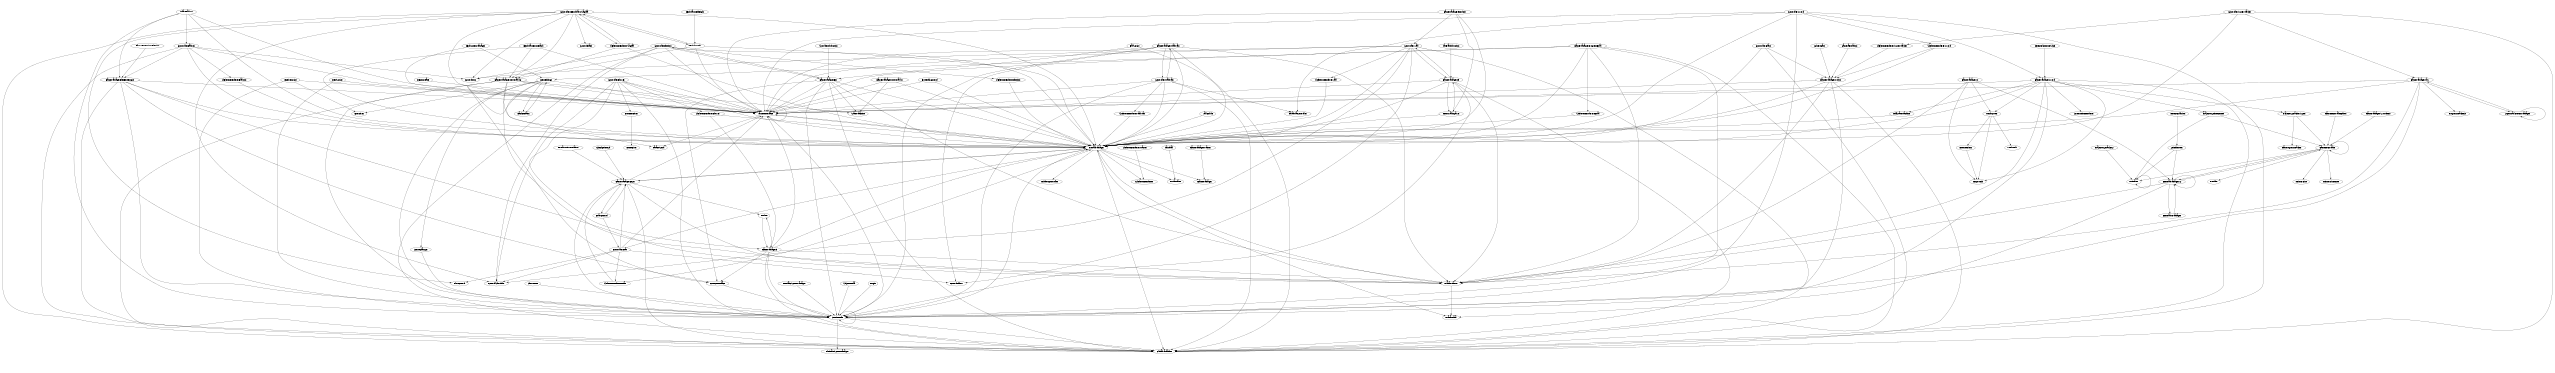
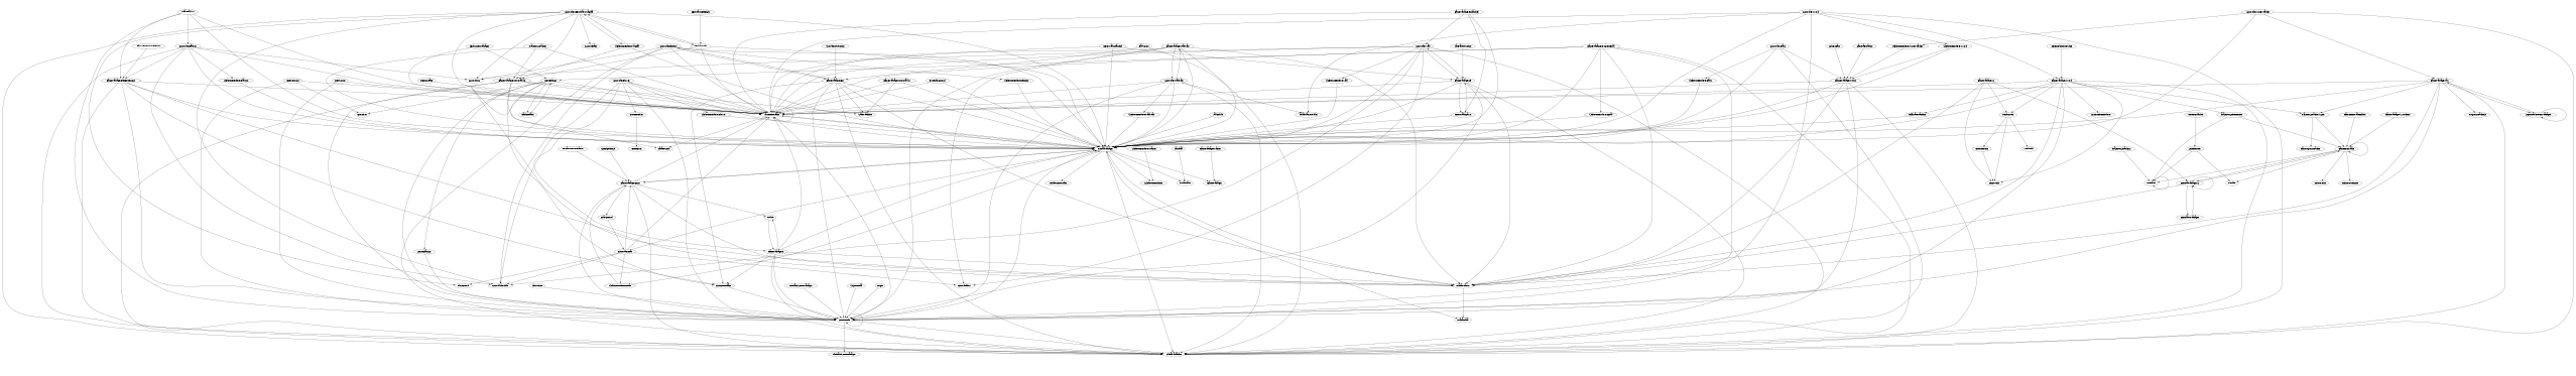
  digraph {
    nodesep=1.0
    ranksep=3.0
    BoneReceiver
    BoneGiver
    EndScreenManager
    SceneThings
    VarsToInterface
    Coms2Interface
    SessionInfo
    DataToSend
    BackToPlans
    Exercises
    SceneChanger
    OverallManager
    GlobalVariables
    UltimateSceneManager
    AvatarData
    ISkeletonRenderer
    GameManagerEx2_1
    Instantiate
    IOrbbecController
    IGameManager
    AvatarMaster
    LookAt
    BoatControl
    GeneralUIManager
    GeneralManagerv2
    GameRecnMake
    Animater
    Animercise
    AnimerciseAsset
    Bonifier
    Game_Manager_Tutorial4_1
    StateMachine
    ControllerBalloon
    ControllShoulder
    ControlArm
    GameManagerFlexExtensCot
    SkeletonRendererBalloon
    TrajectoryTrackerSuper
    BarProgressTracker
    PendularsLeftRight
    PendulumTilt
    Game_Manager_Tutorial4_2
    Controller_Pendulars_Sagital
    SkeletonRendererSagital
    BlurControl
    ControlBack
    GameManagerProgressEval
    SkeletonRendererPEval
    Intersections
    TempMesh
    SkeletonRendererSuperMarket
    Game_Manager_Vidro
    SkeletonRendererMaster
    ControllerSword
    ParabolaController
    SkeletonRendererSword
    GameManagerSword
    TrajectoryLineGenner
    MeshCutter
    ScreenLineRenderer
    DiffStateMachine
    MeshUtils
-   GameManager9Chambel [label=GameManager9LookAt]
+   GameManager9Chambel
    Next_wall_spawn
    ControllerWall
    GameManager_9
    ControlElbow
    SkeletonRendererWall
    DetectObjectsToSlice
    ShoulderAbduction
    GameManagerEx1
    ControllerFlexion
    SkeletonRendererFlexion
    Forearm_90_Rotation
    GameManager5
    ControllerBoat
    BallScript
    ControllerSuperMarket
    GameManagerSaw
    SupermarketItemManager
    ProgressTracker3
    ControllerMailMan
    GameManagerMailMan
    SkeletonRendererMailMan
    CameraRotation
    SkeletonRendererBoat
    paintball
    JoinTheDots
    ButterflyControl
    ShowNote
    InterfaceSceneManager
+   SkeletonRendererGlass
    GameManager10
    RepIncrease
    CheckpointCol
    LateralAbduction
    GameManagerMaster
    SphereCast
    receivescript
    ElbowExtension_Flexion
+   Next_wall_chambel
    ControllerFlower
    SkeletonRendererFlower
    RestScript
    WallColide
    InflateBalloon
    SkipTutorial
-   PendularsFrontBack
+   PendularsFrontBack [label=TrajectoryTracker]
    ControllerGlass
    Login
    TrajectoryTracker2
    DetectCollision
    GameManagerSwordTest
    GameRecnMakeEditor
    BoneReceiver -> BoneGiver
    EndScreenManager -> SceneThings
    EndScreenManager -> VarsToInterface
    SceneThings -> VarsToInterface
    SceneThings -> Coms2Interface
    SceneThings -> SessionInfo
    SceneThings -> DataToSend
    SceneThings -> BackToPlans
    SceneThings -> Exercises
    SceneThings -> SceneChanger
    VarsToInterface -> VarsToInterface
    VarsToInterface -> SessionInfo
    VarsToInterface -> DataToSend
    VarsToInterface -> OverallManager
    Coms2Interface -> SessionInfo
    SessionInfo -> SessionInfo
    SessionInfo -> GlobalVariables
    SessionInfo -> UltimateSceneManager
    BackToPlans -> SceneThings
    SceneChanger -> SessionInfo
    OverallManager -> VarsToInterface
    OverallManager -> SessionInfo
    OverallManager -> GlobalVariables
    OverallManager -> AvatarData
    OverallManager -> ISkeletonRenderer
    OverallManager -> GameManagerEx2_1
    OverallManager -> Instantiate
    OverallManager -> IOrbbecController
    OverallManager -> IGameManager
    GameManagerEx2_1 -> VarsToInterface
    GameManagerEx2_1 -> SessionInfo
    GameManagerEx2_1 -> OverallManager
    GameManagerEx2_1 -> GlobalVariables
    GameManagerEx2_1 -> AvatarMaster
    GameManagerEx2_1 -> LookAt
    GameManagerEx2_1 -> BoatControl
    AvatarMaster -> OverallManager
    AvatarMaster -> AvatarData
    LookAt -> GameManager5
-   BoatControl -> GameManagerEx2_1
    BoatControl -> ControllerBoat
    GeneralUIManager -> GeneralManagerv2
-   GeneralManagerv2 -> AvatarData
    GeneralManagerv2 -> AvatarMaster
    GeneralManagerv2 -> GeneralUIManager
    GeneralManagerv2 -> GeneralManagerv2
    GeneralManagerv2 -> GameRecnMake
    GameRecnMake -> GeneralManagerv2
    GameRecnMake -> GameRecnMake
    GameRecnMake -> Animater
    GameRecnMake -> Animercise
    GameRecnMake -> AnimerciseAsset
    GameRecnMake -> Bonifier
    Animater -> Animater
    Game_Manager_Tutorial4_1 -> VarsToInterface
    Game_Manager_Tutorial4_1 -> OverallManager
    Game_Manager_Tutorial4_1 -> StateMachine
    ControllerBalloon -> VarsToInterface
    ControllerBalloon -> OverallManager
    ControllerBalloon -> GlobalVariables
+   ControllerBalloon -> ControllShoulder
    ControllerBalloon -> ControlArm
    ControllerBalloon -> GameManagerFlexExtensCot
    ControllerBalloon -> SkeletonRendererBalloon
    GameManagerFlexExtensCot -> VarsToInterface
    GameManagerFlexExtensCot -> Coms2Interface
    GameManagerFlexExtensCot -> SessionInfo
    GameManagerFlexExtensCot -> OverallManager
    GameManagerFlexExtensCot -> GlobalVariables
    GameManagerFlexExtensCot -> AvatarMaster
    SkeletonRendererBalloon -> OverallManager
    TrajectoryTrackerSuper -> GameRecnMake
    TrajectoryTrackerSuper -> BarProgressTracker
    PendularsLeftRight -> PendulumTilt
    PendulumTilt -> VarsToInterface
    PendulumTilt -> OverallManager
    PendulumTilt -> Game_Manager_Tutorial4_2
    PendulumTilt -> Controller_Pendulars_Sagital
    Game_Manager_Tutorial4_2 -> VarsToInterface
    Game_Manager_Tutorial4_2 -> SessionInfo
    Game_Manager_Tutorial4_2 -> OverallManager
    Game_Manager_Tutorial4_2 -> GlobalVariables
    Game_Manager_Tutorial4_2 -> AvatarMaster
    Game_Manager_Tutorial4_2 -> StateMachine
    Controller_Pendulars_Sagital -> VarsToInterface
    Controller_Pendulars_Sagital -> OverallManager
    Controller_Pendulars_Sagital -> GlobalVariables
    Controller_Pendulars_Sagital -> ControllShoulder
    Controller_Pendulars_Sagital -> ControlArm
    Controller_Pendulars_Sagital -> PendulumTilt
    Controller_Pendulars_Sagital -> Game_Manager_Tutorial4_2
    Controller_Pendulars_Sagital -> SkeletonRendererSagital
    Controller_Pendulars_Sagital -> BlurControl
    Controller_Pendulars_Sagital -> ControlBack
    SkeletonRendererSagital -> OverallManager
    SkeletonRendererSagital -> Game_Manager_Tutorial4_2
    SkeletonRendererSagital -> Controller_Pendulars_Sagital
    GameManagerProgressEval -> SceneThings
    GameManagerProgressEval -> VarsToInterface
    GameManagerProgressEval -> SessionInfo
    GameManagerProgressEval -> OverallManager
    GameManagerProgressEval -> GlobalVariables
    GameManagerProgressEval -> AvatarMaster
    GameManagerProgressEval -> SkeletonRendererPEval
    SkeletonRendererPEval -> OverallManager
    Intersections -> TempMesh
    SkeletonRendererSuperMarket -> Game_Manager_Vidro
    Game_Manager_Vidro -> VarsToInterface
    Game_Manager_Vidro -> SessionInfo
    Game_Manager_Vidro -> OverallManager
    Game_Manager_Vidro -> GlobalVariables
    Game_Manager_Vidro -> AvatarMaster
    SkeletonRendererMaster -> ISkeletonRenderer
    ControllerSword -> VarsToInterface
    ControllerSword -> SessionInfo
    ControllerSword -> OverallManager
    ControllerSword -> GlobalVariables
    ControllerSword -> ParabolaController
    ControllerSword -> SkeletonRendererSword
    ControllerSword -> GameManagerSword
    SkeletonRendererSword -> OverallManager
    SkeletonRendererSword -> Game_Manager_Vidro
    GameManagerSword -> VarsToInterface
    GameManagerSword -> SessionInfo
    GameManagerSword -> OverallManager
    GameManagerSword -> GlobalVariables
    GameManagerSword -> AvatarMaster
    GameManagerSword -> TrajectoryTrackerSuper
    GameManagerSword -> TempMesh
    GameManagerSword -> TrajectoryLineGenner
    GameManagerSword -> MeshCutter
    GameManagerSword -> ScreenLineRenderer
    GameManagerSword -> DiffStateMachine
    TrajectoryLineGenner -> GameRecnMake
    TrajectoryLineGenner -> Animater
    MeshCutter -> Intersections
    MeshCutter -> TempMesh
    MeshCutter -> MeshUtils
    DiffStateMachine -> OverallManager
    GameManager9Chambel -> VarsToInterface
    GameManager9Chambel -> OverallManager
    GameManager9Chambel -> Next_wall_spawn
    GameManager9Chambel -> ControllerWall
    Next_wall_spawn -> OverallManager
    Next_wall_spawn -> GameManager_9
    ControllerWall -> VarsToInterface
    ControllerWall -> OverallManager
    ControllerWall -> GlobalVariables
    ControllerWall -> ControllShoulder
    ControllerWall -> ControlArm
    ControllerWall -> GameManager_9
    ControllerWall -> ControlElbow
    ControllerWall -> SkeletonRendererWall
    GameManager_9 -> VarsToInterface
    GameManager_9 -> SessionInfo
    GameManager_9 -> OverallManager
    GameManager_9 -> GlobalVariables
    GameManager_9 -> AvatarMaster
    GameManager_9 -> Next_wall_spawn
    GameManager_9 -> ControllerWall
    SkeletonRendererWall -> OverallManager
    DetectObjectsToSlice -> GameManagerSword
    ShoulderAbduction -> GameManagerEx1
    GameManagerEx1 -> VarsToInterface
    GameManagerEx1 -> Coms2Interface
    GameManagerEx1 -> SessionInfo
    GameManagerEx1 -> OverallManager
    GameManagerEx1 -> GlobalVariables
    GameManagerEx1 -> AvatarMaster
    GameManagerEx1 -> StateMachine
    GameManagerEx1 -> ControllerFlexion
    ControllerFlexion -> VarsToInterface
    ControllerFlexion -> OverallManager
    ControllerFlexion -> GlobalVariables
    ControllerFlexion -> ControllShoulder
    ControllerFlexion -> ControlArm
    ControllerFlexion -> GameManagerEx1
    ControllerFlexion -> SkeletonRendererFlexion
    SkeletonRendererFlexion -> OverallManager
    Forearm_90_Rotation -> GameManagerEx2_1
    GameManager5 -> VarsToInterface
    GameManager5 -> Coms2Interface
    GameManager5 -> SessionInfo
    GameManager5 -> OverallManager
    GameManager5 -> GlobalVariables
    GameManager5 -> AvatarMaster
    GameManager5 -> LookAt
    ControllerBoat -> VarsToInterface
    ControllerBoat -> OverallManager
    ControllerBoat -> GameManagerEx2_1
    ControllerBoat -> ControllShoulder
    ControllerBoat -> BlurControl
    ControllerBoat -> ControlElbow
    ControllerBoat -> SkeletonRendererBoat
    BallScript -> OverallManager
    BallScript -> GameManagerEx1
    ControllerSuperMarket -> OverallManager
    ControllerSuperMarket -> GlobalVariables
    ControllerSuperMarket -> SkeletonRendererSuperMarket
    ControllerSuperMarket -> GameManagerSaw
    GameManagerSaw -> VarsToInterface
    GameManagerSaw -> SessionInfo
    GameManagerSaw -> OverallManager
+   GameManagerSaw -> GlobalVariables
    GameManagerSaw -> AvatarMaster
+   GameManagerSaw -> TrajectoryTrackerSuper
    GameManagerSaw -> SupermarketItemManager
    GameManagerSaw -> ProgressTracker3
    SupermarketItemManager -> GameManagerSaw
    SupermarketItemManager -> SupermarketItemManager
    ControllerMailMan -> VarsToInterface
    ControllerMailMan -> SessionInfo
    ControllerMailMan -> OverallManager
    ControllerMailMan -> GlobalVariables
    ControllerMailMan -> ParabolaController
    ControllerMailMan -> GameManagerMailMan
    ControllerMailMan -> SkeletonRendererMailMan
    GameManagerMailMan -> VarsToInterface
    GameManagerMailMan -> SessionInfo
    GameManagerMailMan -> OverallManager
    GameManagerMailMan -> GlobalVariables
    GameManagerMailMan -> AvatarMaster
    GameManagerMailMan -> ControlElbow
    GameManagerMailMan -> ControllerMailMan
    SkeletonRendererMailMan -> OverallManager
    CameraRotation -> Game_Manager_Vidro
    SkeletonRendererBoat -> OverallManager
    SkeletonRendererBoat -> GameManagerEx2_1
    paintball -> Instantiate
-   JoinTheDots -> GeneralManagerv2
+   JoinTheDots -> Bonifier
    JoinTheDots -> Animater
    ButterflyControl -> VarsToInterface
    ButterflyControl -> OverallManager
    ShowNote -> SessionInfo
    InterfaceSceneManager -> SessionInfo
+   SkeletonRendererGlass -> OverallManager
    GameManager10 -> AvatarMaster
    GameManager10 -> GeneralManagerv2
    GameManager10 -> TempMesh
    GameManager10 -> MeshCutter
    RepIncrease -> VarsToInterface
    CheckpointCol -> GameManagerEx2_1
    LateralAbduction -> GameManager_9
    GameManagerMaster -> IGameManager
    SphereCast -> Game_Manager_Vidro
    receivescript -> VarsToInterface
    receivescript -> SessionInfo
    receivescript -> Exercises
    ElbowExtension_Flexion -> GameManagerFlexExtensCot
+   Next_wall_chambel -> VarsToInterface
+   Next_wall_chambel -> OverallManager
+   Next_wall_chambel -> GameManager_9
    ControllerFlower -> BoneReceiver
    ControllerFlower -> VarsToInterface
    ControllerFlower -> OverallManager
    ControllerFlower -> GlobalVariables
    ControllerFlower -> ControllShoulder
    ControllerFlower -> GameManager5
    ControllerFlower -> SkeletonRendererFlower
    SkeletonRendererFlower -> OverallManager
-   SkeletonRendererFlower -> GameManager5
    RestScript -> VarsToInterface
    RestScript -> SessionInfo
    WallColide -> OverallManager
    InflateBalloon -> VarsToInterface
    InflateBalloon -> SessionInfo
    InflateBalloon -> OverallManager
    InflateBalloon -> ControllerBalloon
    InflateBalloon -> GameManagerFlexExtensCot
    SkipTutorial -> SessionInfo
    PendularsFrontBack -> VarsToInterface
    PendularsFrontBack -> OverallManager
    PendularsFrontBack -> Game_Manager_Tutorial4_2
    ControllerGlass -> OverallManager
    ControllerGlass -> GlobalVariables
    ControllerGlass -> Game_Manager_Vidro
+   ControllerGlass -> SkeletonRendererGlass
    Login -> SessionInfo
    TrajectoryTracker2 -> Animater
    DetectCollision -> JoinTheDots
    GameManagerSwordTest -> GameRecnMake
    GameRecnMakeEditor -> GameRecnMake
  }
